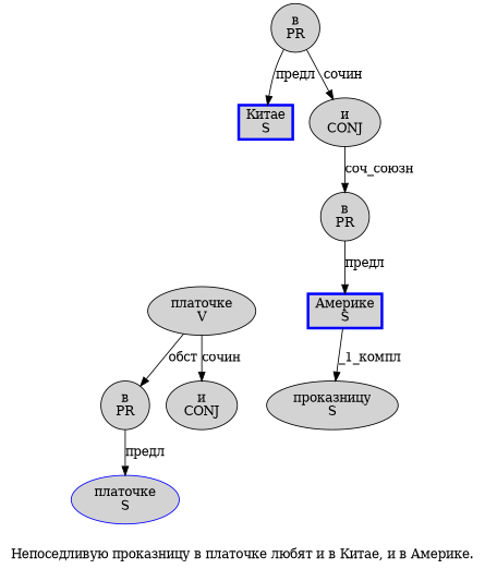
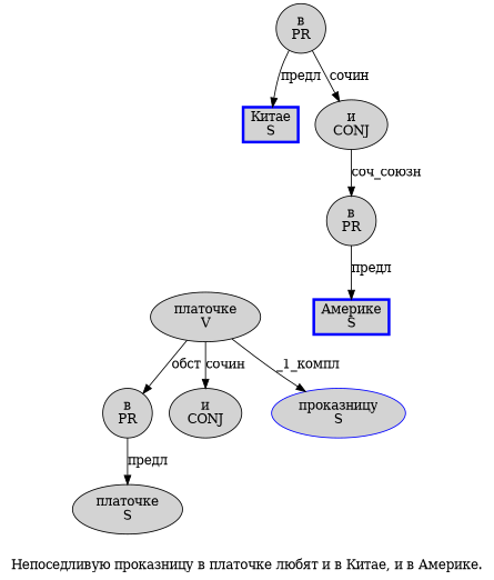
  digraph {
    label="Непоседливую проказницу в платочке любят и в Китае, и в Америке."
    node [fillcolor=lightgray penwidth=1 shape=ellipse style=filled]
-   n1 [label="проказницу\nS"]
+   n1 [label="проказницу\nS" color=blue]
    n2 [label="в\nPR"]
-   n3 [label="платочке\nS" color=blue]
+   n3 [label="платочке\nS"]
    n4 [label="платочке\nV"]
    n5 [label="и\nCONJ"]
    n6 [label="в\nPR"]
    n7 [color=blue label="Китае\nS" penwidth=3 shape=box]
    n8 [label="и\nCONJ"]
    n9 [label="в\nPR"]
    n10 [color=blue label="Америке\nS" penwidth=3 shape=box]
    n2 -> n3 [label="предл"]
-   n10 -> n1 [label="_1_компл"]
+   n4 -> n1 [label="_1_компл"]
    n4 -> n2 [label="обст"]
    n4 -> n5 [label="сочин"]
    n6 -> n7 [label="предл"]
    n6 -> n8 [label="сочин"]
    n8 -> n9 [label="соч_союзн"]
    n9 -> n10 [label="предл"]
  }
